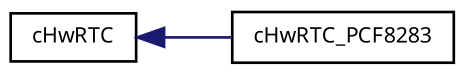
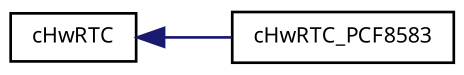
  digraph {
    rankdir=LR
    node [color=black fillcolor=white fontname=Sans fontsize=8 shape=record style=filled]
    n1 [height=0.2 label=cHwRTC width=0.4]
-   n2 [height=0.2 label=cHwRTC_PCF8283 width=0.4]
+   n2 [height=0.2 label=cHwRTC_PCF8583 width=0.4]
    n1 -> n2 [color=midnightblue dir=back fontname=Sans fontsize=8 labelfontname=Sans labelfontsize=8 style=solid]
  }
